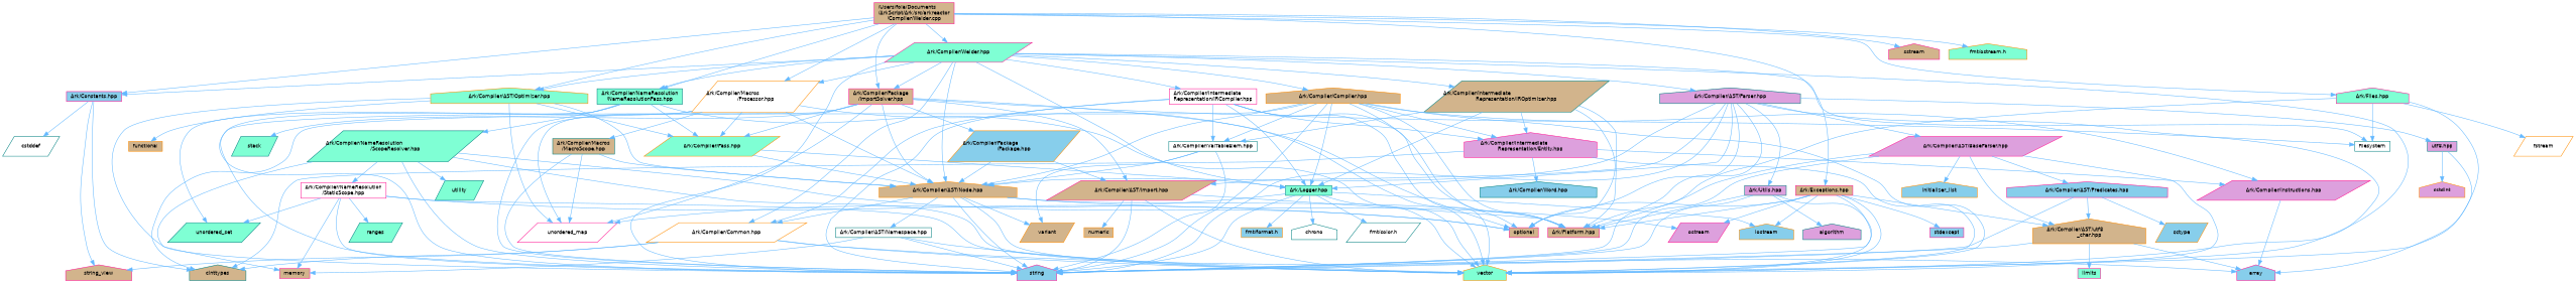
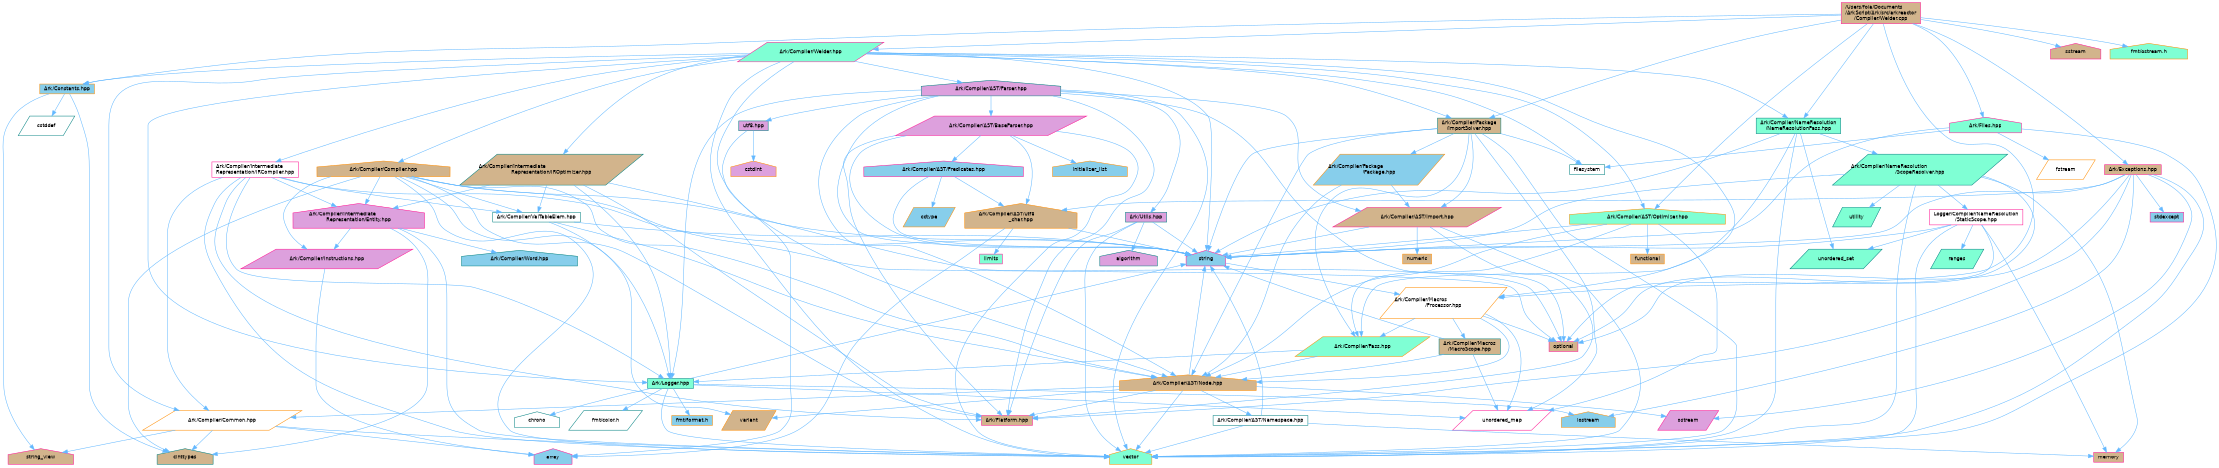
  digraph {
    node [color=deeppink fillcolor=tan fontname=Helvetica fontsize=10 shape=box style=filled]
    edge [color=steelblue1 fontname=Helvetica fontsize=10 labelfontname=Helvetica labelfontsize=10 style=solid]
    n1 [fontcolor=black height=0.2 label="/Users/fola/Documents\l/ArkScript/Ark/src/arkreactor\l/Compiler/Welder.cpp" width=0.4]
-   n2 [fillcolor=skyblue height=0.2 label="Ark/Constants.hpp" width=0.4]
+   n2 [color=darkorange fillcolor=skyblue height=0.2 label="Ark/Constants.hpp" width=0.4]
    n3 [fillcolor=aquamarine height=0.2 label="Ark/Compiler/Welder.hpp" shape=parallelogram width=0.4]
-   n4 [height=0.2 label="Ark/Compiler/Package\l/ImportSolver.hpp" width=0.4]
+   n4 [color=teal height=0.2 label="Ark/Compiler/Package\l/ImportSolver.hpp" width=0.4]
    n5 [color=darkorange fillcolor=white height=0.2 label="Ark/Compiler/Macros\l/Processor.hpp" shape=parallelogram width=0.4]
    n6 [color=darkorange fillcolor=aquamarine height=0.2 label="Ark/Compiler/AST/Optimizer.hpp" shape=house width=0.4]
    n7 [color=teal fillcolor=aquamarine height=0.2 label="Ark/Compiler/NameResolution\l/NameResolutionPass.hpp" width=0.4]
    n8 [fillcolor=aquamarine height=0.2 label="Ark/Files.hpp" shape=house width=0.4]
    n9 [height=0.2 label="Ark/Exceptions.hpp" width=0.4]
    n10 [height=0.2 label=sstream shape=house width=0.4]
    n11 [color=darkorange fillcolor=aquamarine height=0.2 label="fmt/ostream.h" shape=house width=0.4]
    n12 [height=0.2 label=string_view shape=house width=0.4]
    n13 [color=teal height=0.2 label=cinttypes shape=house width=0.4]
    n14 [color=teal fillcolor=white height=0.2 label=cstddef shape=parallelogram width=0.4]
    n15 [fillcolor=skyblue height=0.2 label=string shape=house width=0.4]
    n16 [color=darkorange fillcolor=aquamarine height=0.2 label=vector shape=house width=0.4]
    n17 [color=teal fillcolor=white height=0.2 label=filesystem width=0.4]
    n18 [color=darkorange fillcolor=white height=0.2 label="Ark/Compiler/Common.hpp" shape=parallelogram width=0.4]
    n19 [color=darkorange height=0.2 label="Ark/Compiler/AST/Node.hpp" shape=house width=0.4]
    n20 [color=teal fillcolor=plum height=0.2 label="Ark/Compiler/AST/Parser.hpp" shape=house width=0.4]
    n21 [color=teal fillcolor=aquamarine height=0.2 label="Ark/Logger.hpp" width=0.4]
    n22 [color=darkorange height=0.2 label="Ark/Compiler/Compiler.hpp" shape=house width=0.4]
    n23 [color=teal height=0.2 label="Ark/Compiler/Intermediate\lRepresentation/IROptimizer.hpp" shape=parallelogram width=0.4]
    n24 [fillcolor=white height=0.2 label="Ark/Compiler/Intermediate\lRepresentation/IRCompiler.hpp" width=0.4]
    n25 [height=0.2 label="Ark/Compiler/AST/Import.hpp" shape=parallelogram width=0.4]
    n26 [fillcolor=white height=0.2 label=unordered_map shape=parallelogram width=0.4]
-   n27 [color=teal fillcolor=aquamarine height=0.2 label=stack shape=parallelogram width=0.4]
    n28 [color=darkorange fillcolor=aquamarine height=0.2 label="Ark/Compiler/Pass.hpp" shape=parallelogram width=0.4]
    n29 [color=darkorange fillcolor=skyblue height=0.2 label="Ark/Compiler/Package\l/Package.hpp" shape=parallelogram width=0.4]
    n30 [height=0.2 label=optional width=0.4]
    n31 [color=teal height=0.2 label="Ark/Compiler/Macros\l/MacroScope.hpp" width=0.4]
    n32 [color=darkorange height=0.2 label=functional width=0.4]
    n33 [color=teal fillcolor=aquamarine height=0.2 label=unordered_set shape=parallelogram width=0.4]
    n34 [color=teal fillcolor=aquamarine height=0.2 label="Ark/Compiler/NameResolution\l/ScopeResolver.hpp" shape=parallelogram width=0.4]
    n35 [color=darkorange fillcolor=white height=0.2 label=fstream shape=parallelogram width=0.4]
    n36 [fillcolor=plum height=0.2 label=ostream shape=parallelogram width=0.4]
    n37 [height=0.2 label="Ark/Platform.hpp" width=0.4]
    n38 [color=darkorange height=0.2 label="Ark/Compiler/AST/utf8\l_char.hpp" shape=house width=0.4]
    n39 [color=darkorange fillcolor=skyblue height=0.2 label=iostream shape=house width=0.4]
    n40 [fillcolor=skyblue height=0.2 label=stdexcept width=0.4]
    n41 [fillcolor=skyblue height=0.2 label=array shape=house width=0.4]
    n42 [color=darkorange height=0.2 label=variant shape=parallelogram width=0.4]
    n43 [color=teal fillcolor=white height=0.2 label="Ark/Compiler/AST/Namespace.hpp" width=0.4]
    n44 [fillcolor=plum height=0.2 label="Ark/Compiler/AST/BaseParser.hpp" shape=parallelogram width=0.4]
    n45 [color=teal fillcolor=plum height=0.2 label="Ark/Utils.hpp" width=0.4]
    n46 [color=teal fillcolor=plum height=0.2 label="utf8.hpp" width=0.4]
    n47 [color=darkorange fillcolor=skyblue height=0.2 label="fmt/format.h" width=0.4]
    n48 [color=teal fillcolor=white height=0.2 label=chrono shape=house width=0.4]
    n49 [color=teal fillcolor=white height=0.2 label="fmt/color.h" shape=parallelogram width=0.4]
    n50 [fillcolor=plum height=0.2 label="Ark/Compiler/Instructions.hpp" shape=parallelogram width=0.4]
    n51 [fillcolor=plum height=0.2 label="Ark/Compiler/Intermediate\lRepresentation/Entity.hpp" shape=house width=0.4]
    n52 [color=teal fillcolor=white height=0.2 label="Ark/Compiler/ValTableElem.hpp" width=0.4]
    n53 [height=0.2 label=memory width=0.4]
    n54 [color=darkorange fillcolor=skyblue height=0.2 label=initializer_list shape=house width=0.4]
    n55 [fillcolor=skyblue height=0.2 label="Ark/Compiler/AST/Predicates.hpp" shape=house width=0.4]
    n56 [color=darkorange height=0.2 label=numeric width=0.4]
    n57 [color=teal fillcolor=plum height=0.2 label=algorithm shape=house width=0.4]
    n58 [color=darkorange fillcolor=plum height=0.2 label=cstdint shape=house width=0.4]
    n59 [color=darkorange fillcolor=skyblue height=0.2 label=cctype shape=parallelogram width=0.4]
    n60 [fillcolor=aquamarine height=0.2 label=limits width=0.4]
    n61 [color=teal fillcolor=skyblue height=0.2 label="Ark/Compiler/Word.hpp" shape=house width=0.4]
    n62 [color=teal fillcolor=aquamarine height=0.2 label=utility shape=parallelogram width=0.4]
-   n63 [fillcolor=white height=0.2 label="Ark/Compiler/NameResolution\l/StaticScope.hpp" width=0.4]
+   n63 [fillcolor=white height=0.2 label="Logger/Compiler/NameResolution\l/StaticScope.hpp" width=0.4]
    n64 [color=teal fillcolor=aquamarine height=0.2 label=ranges shape=parallelogram width=0.4]
    n1 -> n2
    n1 -> n3
    n1 -> n4
    n1 -> n5
    n1 -> n6
    n1 -> n7
    n1 -> n8
    n1 -> n9
    n1 -> n10
    n1 -> n11
    n2 -> n12
    n2 -> n13
    n2 -> n14
    n3 -> n2
    n3 -> n4
    n3 -> n5
    n3 -> n6
    n3 -> n7
    n3 -> n15
    n3 -> n16
    n3 -> n17
    n3 -> n18
    n3 -> n19
    n3 -> n20
    n3 -> n21
    n3 -> n22
    n3 -> n23
    n3 -> n24
    n4 -> n15
    n4 -> n16
    n4 -> n17
    n4 -> n19
    n4 -> n25
    n4 -> n26
-   n4 -> n27
    n4 -> n28
    n4 -> n29
-   n5 -> n15
+   n15 -> n5
    n5 -> n19
    n5 -> n26
    n5 -> n28
    n5 -> n30
    n5 -> n31
    n6 -> n15
    n6 -> n19
    n6 -> n26
    n6 -> n28
    n6 -> n32
    n7 -> n15
    n7 -> n16
    n7 -> n28
    n7 -> n33
    n7 -> n34
    n8 -> n15
    n8 -> n16
    n8 -> n17
    n8 -> n35
    n9 -> n15
    n9 -> n16
    n9 -> n30
    n9 -> n36
    n9 -> n37
    n9 -> n38
    n9 -> n39
    n9 -> n40
    n18 -> n12
    n18 -> n13
    n18 -> n16
    n18 -> n41
    n19 -> n15
    n19 -> n16
    n19 -> n18
    n19 -> n36
    n19 -> n37
    n19 -> n42
    n19 -> n43
    n20 -> n15
    n20 -> n16
    n20 -> n19
    n20 -> n21
    n20 -> n25
    n20 -> n30
    n20 -> n37
    n20 -> n44
    n20 -> n45
    n20 -> n46
    n21 -> n15
    n21 -> n16
    n21 -> n26
    n21 -> n39
    n21 -> n47
    n21 -> n48
    n21 -> n49
    n22 -> n13
    n22 -> n15
    n22 -> n16
    n22 -> n19
    n22 -> n21
    n22 -> n30
    n22 -> n37
    n22 -> n50
    n22 -> n51
    n22 -> n52
    n23 -> n21
    n23 -> n30
    n23 -> n37
    n23 -> n51
    n23 -> n52
    n24 -> n15
    n24 -> n16
    n24 -> n18
    n24 -> n21
    n24 -> n37
    n24 -> n51
    n24 -> n52
    n25 -> n15
    n25 -> n16
    n25 -> n37
    n25 -> n56
    n28 -> n19
    n28 -> n21
    n29 -> n19
    n29 -> n25
    n31 -> n15
    n31 -> n19
    n31 -> n26
    n34 -> n15
    n34 -> n16
    n34 -> n30
    n34 -> n53
    n34 -> n62
    n34 -> n63
    n38 -> n15
    n38 -> n41
    n38 -> n60
    n43 -> n15
    n43 -> n16
    n43 -> n53
    n44 -> n15
    n44 -> n16
    n44 -> n37
    n44 -> n38
    n44 -> n54
    n44 -> n55
    n45 -> n15
    n45 -> n16
    n45 -> n37
    n45 -> n57
    n46 -> n41
    n46 -> n58
    n50 -> n41
    n51 -> n13
    n51 -> n16
    n51 -> n50
    n51 -> n61
    n52 -> n15
    n52 -> n19
    n52 -> n42
    n55 -> n15
    n55 -> n38
    n55 -> n59
    n63 -> n15
    n63 -> n16
    n63 -> n30
    n63 -> n33
    n63 -> n53
    n63 -> n64
  }
